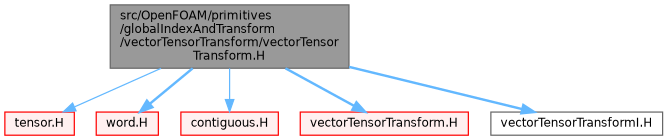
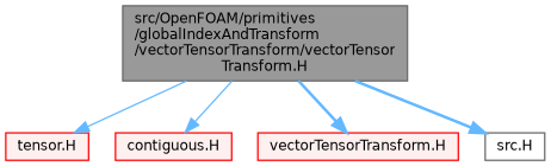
  digraph {
    node [color=red fillcolor="#FFF0F0" fontname=Helvetica fontsize=10 shape=box style=filled]
    edge [color=steelblue1 fontname=Helvetica fontsize=10 labelfontname=Helvetica labelfontsize=10 style=bold]
    n1 [color=gray40 fillcolor=grey60 fontcolor=black height=0.2 label="src/OpenFOAM/primitives\l/globalIndexAndTransform\l/vectorTensorTransform/vectorTensor\lTransform.H" width=0.4]
    n2 [height=0.2 label="tensor.H" width=0.4]
-   n3 [height=0.2 label="word.H" width=0.4]
    n4 [height=0.2 label="contiguous.H" width=0.4]
    n5 [height=0.2 label="vectorTensorTransform.H" width=0.4]
-   n6 [color=grey40 fillcolor=white height=0.2 label="vectorTensorTransformI.H" width=0.4]
+   n6 [color=grey40 fillcolor=white height=0.2 label="src.H" width=0.4]
    n1 -> n2 [style=solid]
-   n1 -> n3
    n1 -> n4 [style=solid]
    n1 -> n5
    n1 -> n6
  }
